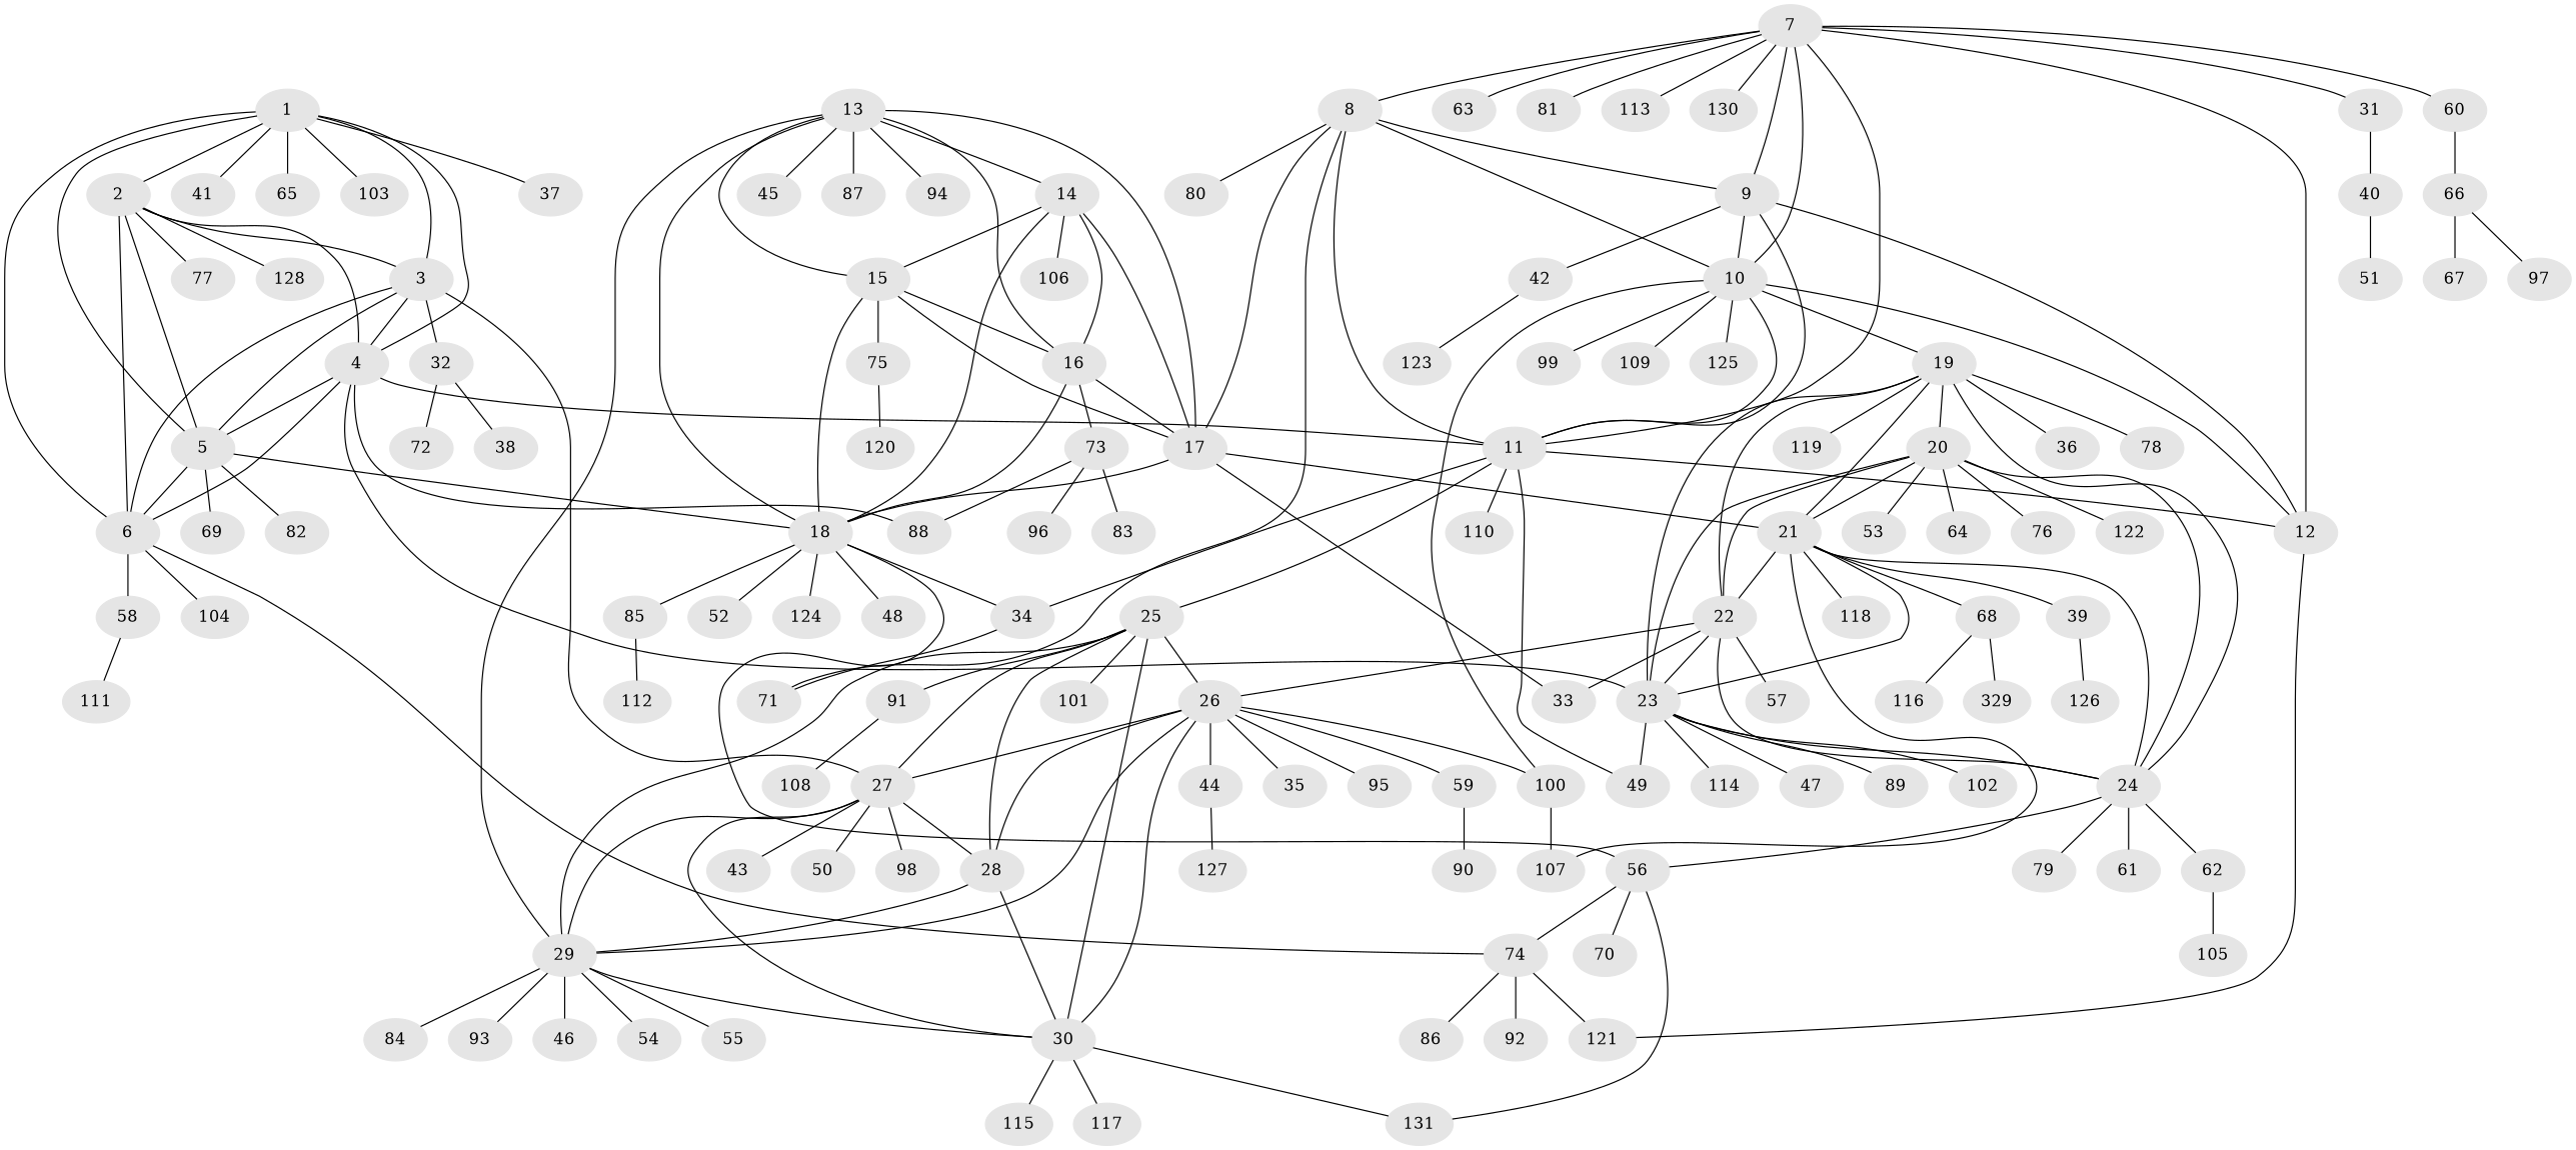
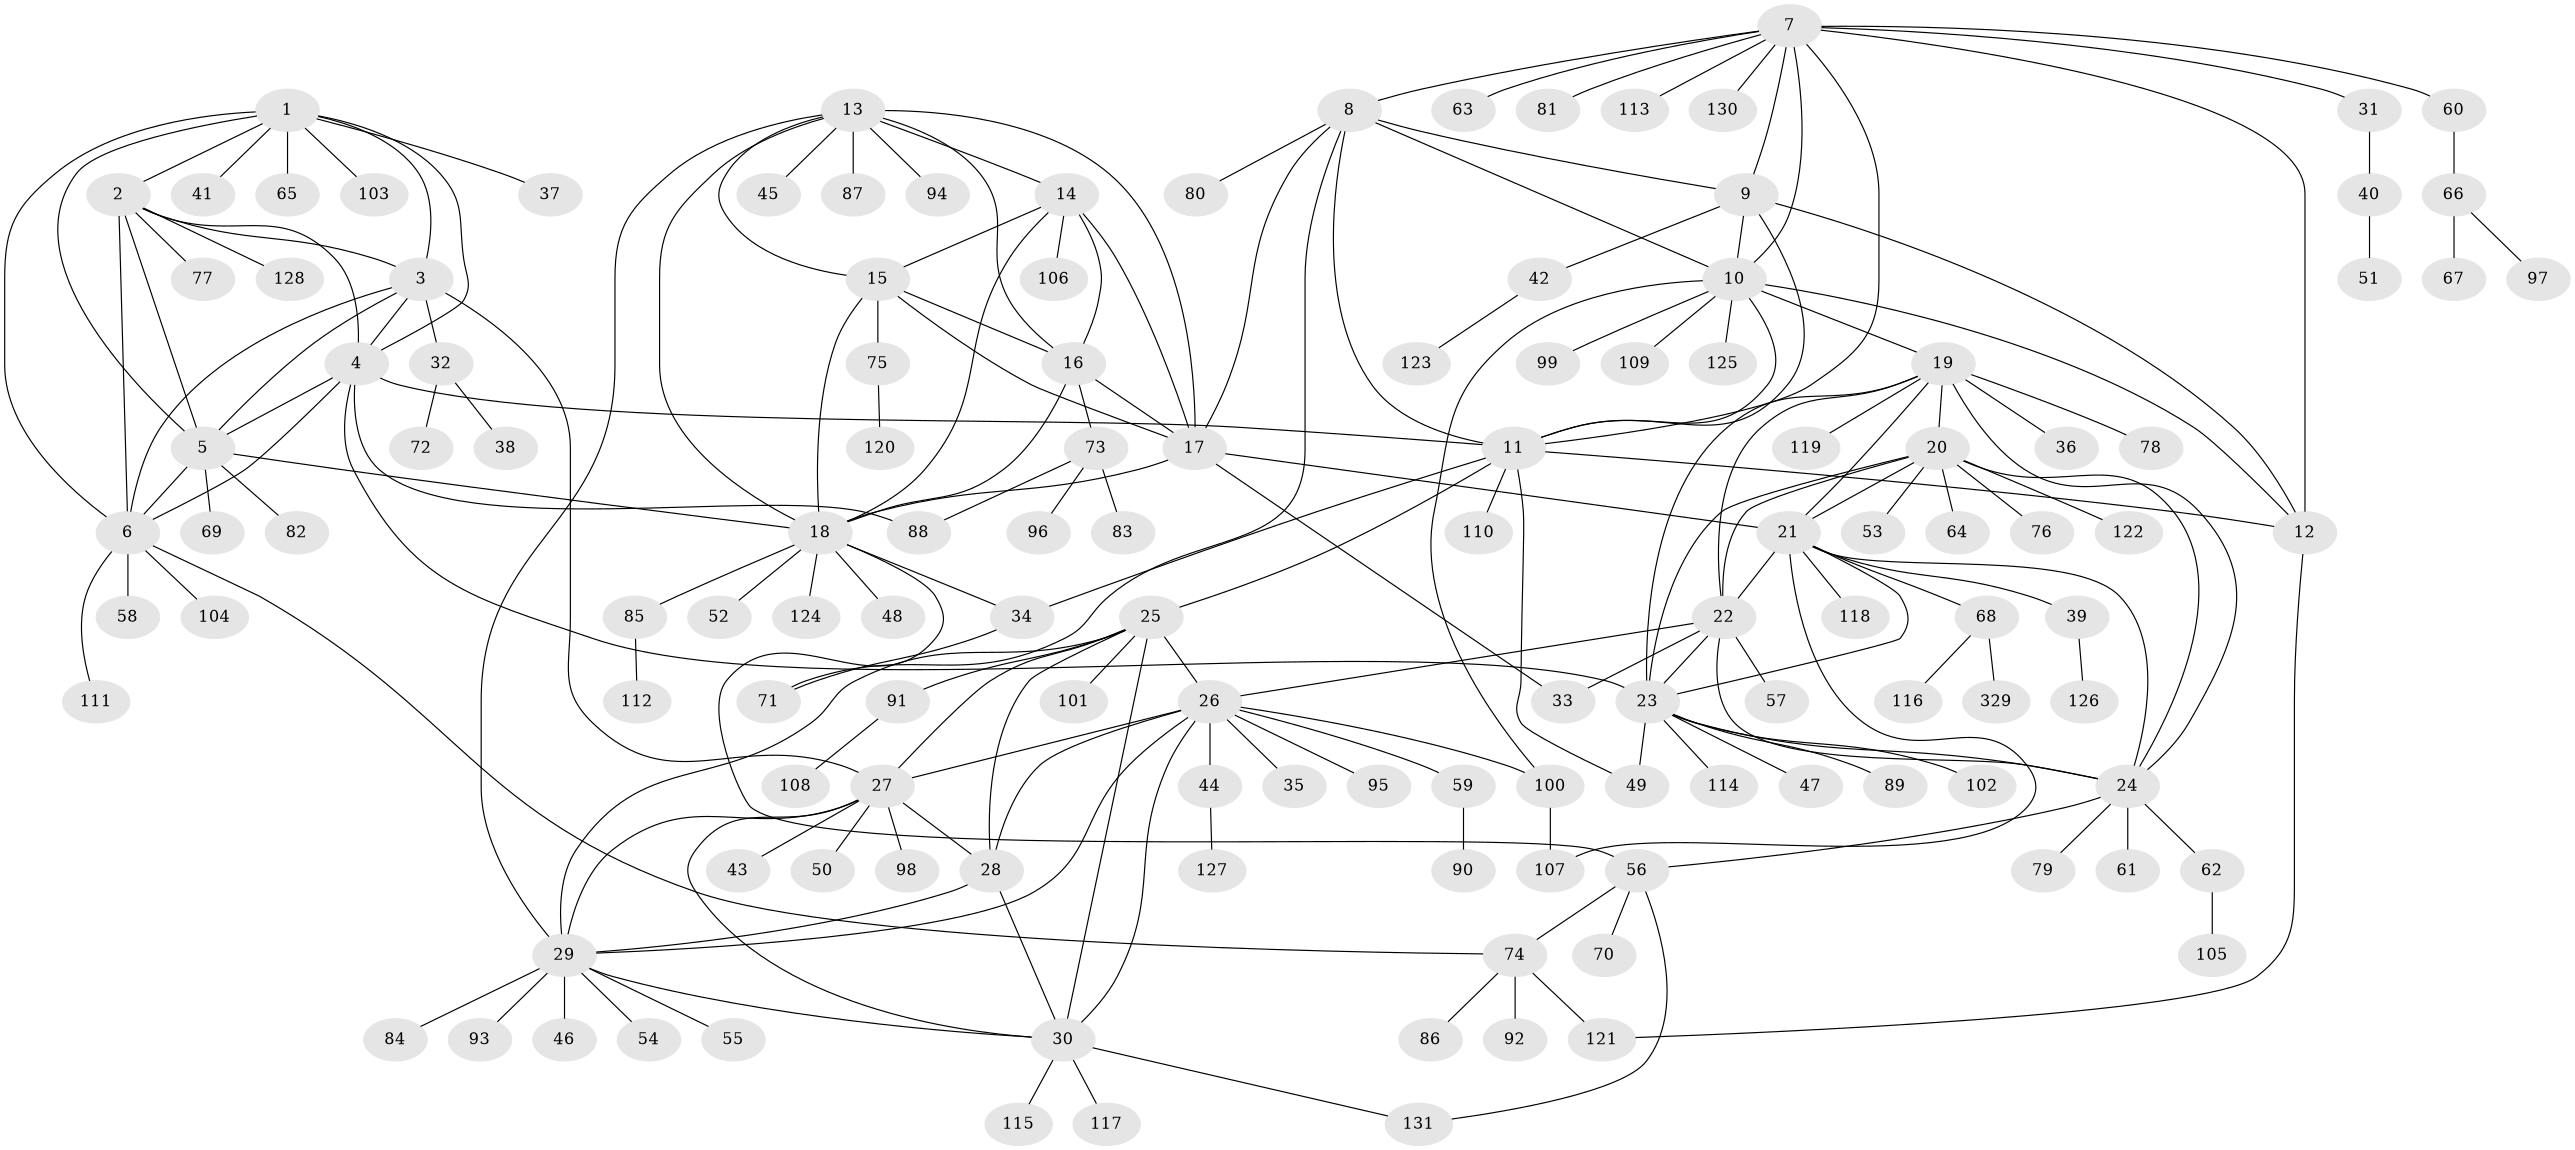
  graph {
    fontname="DejaVu Serif"
    node [color=gray90 fontname="DejaVu Serif" style=filled]
    edge [fontname="DejaVu Serif"]
    1
    2
    3
    4
    5
    6
    37
    41
    65
    103
    77
    128
    27
    32
    11
    23
    88
    18
    69
    82
    58
    74
    104
    111
    29
    28
    30
    43
    50
    98
    38
    72
    12
    25
    34
    49
    110
    24
    47
    89
    102
    114
    48
    52
    56
    85
    124
    121
    86
    92
    7
    8
    9
    10
    31
    60
    63
    81
    113
    130
    17
    71
    80
    42
    19
    99
    100
    109
    125
    40
    66
    21
    33
    123
    20
    22
    36
    78
    119
    107
    26
    91
    101
    13
    14
    15
    16
    45
    87
    94
    106
    75
    73
    46
    54
    55
    84
    93
    120
    83
    96
    39
    68
    118
    131
    70
    112
    53
    64
    76
    122
    57
    61
    62
    79
    126
    116
    n118 [label=329]
    35
    44
    59
    95
    105
    115
    117
    108
    127
    90
    51
    67
    97
    1 -- 2
    1 -- 3
    1 -- 4
    1 -- 5
    1 -- 6
    1 -- 37
    1 -- 41
    1 -- 65
    1 -- 103
    2 -- 3
    2 -- 4
    2 -- 5
    2 -- 6
    2 -- 77
    2 -- 128
    3 -- 4
    3 -- 5
    3 -- 6
    3 -- 27
    3 -- 32
    4 -- 5
    4 -- 6
    4 -- 11
    4 -- 23
    4 -- 88
    5 -- 6
    5 -- 18
    5 -- 69
    5 -- 82
    6 -- 58
    6 -- 74
    6 -- 104
-   58 -- 111
+   6 -- 111
    27 -- 29
    27 -- 28
    27 -- 30
    27 -- 43
    27 -- 50
    27 -- 98
    32 -- 38
    32 -- 72
    11 -- 12
    11 -- 25
    11 -- 34
    11 -- 49
    11 -- 110
    23 -- 49
    23 -- 24
    23 -- 47
    23 -- 89
    23 -- 102
    23 -- 114
    18 -- 34
    18 -- 48
    18 -- 52
    18 -- 56
    18 -- 85
    18 -- 124
    74 -- 121
    74 -- 86
    74 -- 92
    29 -- 30
    29 -- 46
    29 -- 54
    29 -- 55
    29 -- 84
    29 -- 93
    28 -- 29
    28 -- 30
    30 -- 131
    30 -- 115
    30 -- 117
    12 -- 121
    25 -- 27
    25 -- 29
    25 -- 28
    25 -- 30
    25 -- 26
    25 -- 91
    25 -- 101
    34 -- 71
    24 -- 56
    24 -- 61
    24 -- 62
    24 -- 79
    56 -- 74
    56 -- 131
    56 -- 70
    85 -- 112
    7 -- 11
    7 -- 12
    7 -- 8
    7 -- 9
    7 -- 10
    7 -- 31
    7 -- 60
    7 -- 63
    7 -- 81
    7 -- 113
    7 -- 130
    8 -- 11
    8 -- 9
    8 -- 10
    8 -- 17
    8 -- 71
    8 -- 80
    9 -- 11
    9 -- 12
    9 -- 10
    9 -- 42
    10 -- 11
    10 -- 12
    10 -- 19
    10 -- 99
    10 -- 100
    10 -- 109
    10 -- 125
    31 -- 40
    60 -- 66
    17 -- 18
    17 -- 21
    17 -- 33
    42 -- 123
    19 -- 23
    19 -- 24
    19 -- 21
    19 -- 20
    19 -- 22
    19 -- 36
    19 -- 78
    19 -- 119
    100 -- 107
    40 -- 51
    66 -- 67
    66 -- 97
    21 -- 23
    21 -- 24
    21 -- 22
    21 -- 107
    21 -- 39
    21 -- 68
    21 -- 118
    20 -- 23
    20 -- 24
    20 -- 21
    20 -- 22
    20 -- 53
    20 -- 64
    20 -- 76
    20 -- 122
    22 -- 23
    22 -- 24
    22 -- 33
    22 -- 26
    22 -- 57
    26 -- 27
    26 -- 29
    26 -- 28
    26 -- 30
    26 -- 100
    26 -- 35
    26 -- 44
    26 -- 59
    26 -- 95
    91 -- 108
    13 -- 18
    13 -- 29
    13 -- 17
    13 -- 14
    13 -- 15
    13 -- 16
    13 -- 45
    13 -- 87
    13 -- 94
    14 -- 18
    14 -- 17
    14 -- 15
    14 -- 16
    14 -- 106
    15 -- 18
    15 -- 17
    15 -- 16
    15 -- 75
    16 -- 18
    16 -- 17
    16 -- 73
    75 -- 120
    73 -- 88
    73 -- 83
    73 -- 96
    39 -- 126
    68 -- 116
    68 -- n118
    62 -- 105
    44 -- 127
    59 -- 90
  }
